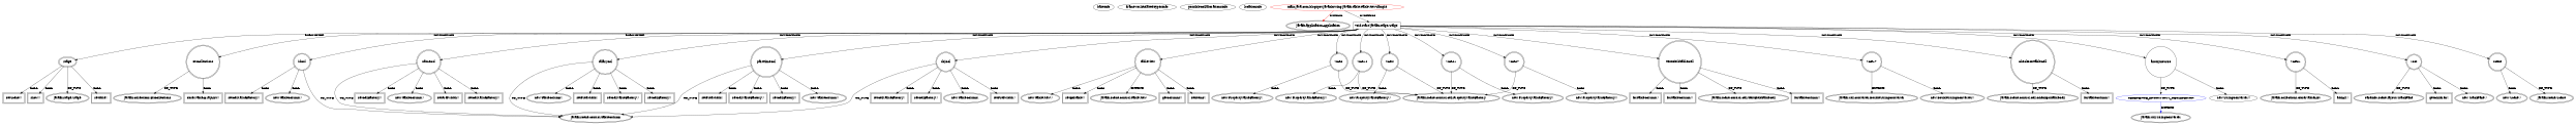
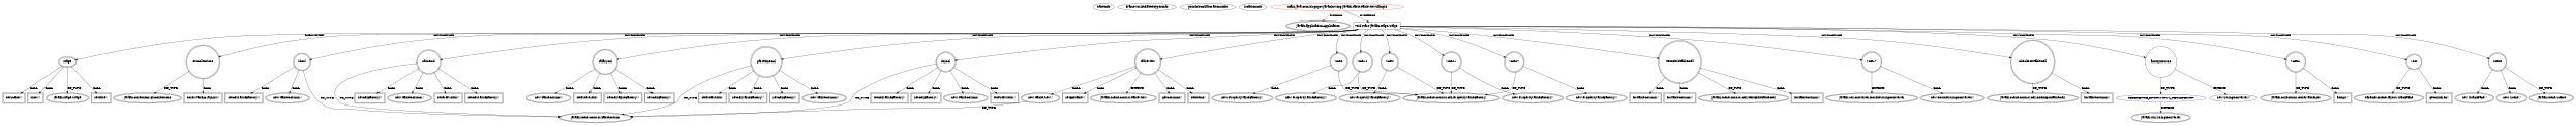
  digraph {
    node [isFrameworkType=true vertexType=INSIDE_CALL peripheries=2]
    baseInfo [category=extension_graph graphId=3991 isAnonymous=false possibleRelation=true isFrameworkType="" vertexType="" peripheries=""]
    frameworkRelatedTypesInfo [0="javafx.application.Application" isFrameworkType="" vertexType="" peripheries=""]
    possibleCollaborationsInfo [0="3991~OVERRIDING_METHOD_DECLARATION-INSTANTIATION-~javafx.application.Application ~javafx.util.StringConverter ~false~true" isFrameworkType="" vertexType="" peripheries=""]
    locationInfo [contextSignature=TableViewSample filePath="/ranganathankm-blog/blog-master/javafx-sample-tableview/src/main/java/com/blogspot/javanbswing/javafx/table/TableViewSample.java" graphId=3991 projectName="ranganathankm-blog" isFrameworkType="" vertexType="" peripheries=""]
    n5 [color=red isFrameworkType=false label="main.java.com.blogspot.javanbswing.javafx.table.TableViewSample" vertexType=ROOT_CLIENT_CLASS_DECLARATION peripheries=""]
    n6 [label="javafx.application.Application" vertexType=FRAMEWORK_CLASS_TYPE]
    n7 [isFrameworkType=false label="void start(javafx.stage.Stage)" shape=box vertexType=OVERRIDING_METHOD_DECLARATION peripheries=""]
    n8 [label=stage vertexType=PARAMETER_DECLARATION]
    n9 [label=FXCollections shape=circle vertexType=VARIABLE_EXPRESION]
    n10 [label=tableView shape=circle vertexType=VARIABLE_EXPRESION]
    n11 [label=idCol shape=circle vertexType=VARIABLE_EXPRESION]
    n12 [label=VAR4 shape=circle vertexType=VARIABLE_EXPRESION]
    n13 [label=nameCol shape=circle vertexType=VARIABLE_EXPRESION]
    n14 [label=VAR8 shape=circle vertexType=VARIABLE_EXPRESION]
    n15 [label=TextFieldTableCell shape=circle vertexType=VARIABLE_EXPRESION]
    n16 [label=salaryCol shape=circle vertexType=VARIABLE_EXPRESION]
    n17 [label=VAR14 shape=circle vertexType=VARIABLE_EXPRESION]
    n18 [label=VAR17 shape=circle vertexType=VARIABLE_EXPRESION]
    n19 [label=partTimeCol shape=circle vertexType=VARIABLE_EXPRESION]
    n20 [label=VAR21 shape=circle vertexType=VARIABLE_EXPRESION]
    n21 [label=CheckBoxTableCell shape=circle vertexType=VARIABLE_EXPRESION]
    n22 [label=dojCol shape=circle vertexType=VARIABLE_EXPRESION]
    n23 [label=VAR27 shape=circle vertexType=VARIABLE_EXPRESION]
    n24 [isFrameworkType=false label=anonymous30 shape=circle vertexType=VARIABLE_EXPRESION peripheries=""]
    n25 [label=VAR31 shape=circle vertexType=VARIABLE_EXPRESION]
    n26 [label=root shape=circle vertexType=VARIABLE_EXPRESION]
    n27 [label=scene shape=circle vertexType=VARIABLE_EXPRESION]
    n28 [label="javafx.stage.Stage" vertexType=FRAMEWORK_CLASS_TYPE]
    n29 [label="setTitle()" shape=box]
    n30 [label="setScene()" shape=box]
    n31 [label="show()" shape=box]
    n32 [label="javafx.collections.FXCollections" vertexType=FRAMEWORK_CLASS_TYPE]
    n33 [label="observableArrayList()" shape=box]
    n34 [label="javafx.scene.control.TableView" vertexType=FRAMEWORK_CLASS_TYPE]
    n35 [label="new TableView()" vertexType=CONSTRUCTOR_CALL]
    n36 [label="getColumns()" shape=box]
    n37 [label="setItems()" shape=box]
    n38 [label="setEditable()" shape=box]
    n39 [label="javafx.scene.control.TableColumn" vertexType=FRAMEWORK_CLASS_TYPE]
    n40 [label="new TableColumn()" vertexType=CONSTRUCTOR_CALL]
    n41 [label="setCellValueFactory()" shape=box]
    n42 [label="javafx.scene.control.cell.PropertyValueFactory" vertexType=FRAMEWORK_CLASS_TYPE]
    n43 [label="new PropertyValueFactory()" vertexType=CONSTRUCTOR_CALL]
    n44 [label="new TableColumn()" vertexType=CONSTRUCTOR_CALL]
    n45 [label="setPrefWidth()" shape=box]
    n46 [label="setCellValueFactory()" shape=box]
    n47 [label="setCellFactory()" shape=box]
    n48 [label="new PropertyValueFactory()" vertexType=CONSTRUCTOR_CALL]
    n49 [label="javafx.scene.control.cell.TextFieldTableCell" vertexType=FRAMEWORK_CLASS_TYPE]
    n50 [label="forTableColumn()" shape=box]
    n51 [label="forTableColumn()" shape=box]
    n52 [label="forTableColumn()" shape=box]
    n53 [label="new TableColumn()" vertexType=CONSTRUCTOR_CALL]
    n54 [label="setPrefWidth()" shape=box]
    n55 [label="setCellValueFactory()" shape=box]
    n56 [label="setCellFactory()" shape=box]
    n57 [label="new PropertyValueFactory()" vertexType=CONSTRUCTOR_CALL]
    n58 [label="javafx.util.converter.DoubleStringConverter" vertexType=FRAMEWORK_CLASS_TYPE]
    n59 [label="new DoubleStringConverter()" vertexType=CONSTRUCTOR_CALL]
    n60 [label="new TableColumn()" vertexType=CONSTRUCTOR_CALL]
    n61 [label="setPrefWidth()" shape=box]
    n62 [label="setCellValueFactory()" shape=box]
    n63 [label="setCellFactory()" shape=box]
    n64 [label="new PropertyValueFactory()" vertexType=CONSTRUCTOR_CALL]
    n65 [label="javafx.scene.control.cell.CheckBoxTableCell" vertexType=FRAMEWORK_CLASS_TYPE]
    n66 [label="forTableColumn()" shape=box]
    n67 [label="new TableColumn()" vertexType=CONSTRUCTOR_CALL]
    n68 [label="setPrefWidth()" shape=box]
    n69 [label="setCellValueFactory()" shape=box]
    n70 [label="setCellFactory()" shape=box]
    n71 [label="new PropertyValueFactory()" vertexType=CONSTRUCTOR_CALL]
    n72 [color=blue isFrameworkType=false label=REFERENCE_ANONYMOUS_DECLARATION vertexType=REFERENCE_ANONYMOUS_DECLARATION peripheries=""]
    n73 [isFrameworkType=false label="new StringConverter()" vertexType=CONSTRUCTOR_CALL peripheries=""]
    n74 [label="javafx.collections.ObservableList" vertexType=FRAMEWORK_INTERFACE_TYPE]
    n75 [label="addAll()" shape=box]
    n76 [label="baseInfo.scene.layout.StackPane" vertexType=FRAMEWORK_CLASS_TYPE]
    n77 [label="new StackPane()" vertexType=CONSTRUCTOR_CALL]
    n78 [label="getChildren()" shape=box]
    n79 [label="javafx.scene.Scene" vertexType=FRAMEWORK_CLASS_TYPE]
    n80 [label="new Scene()" vertexType=CONSTRUCTOR_CALL]
    n81 [label="javafx.util.StringConverter" vertexType=FRAMEWORK_CLASS_TYPE]
    n5 -> n6 [color=red label=EXTEND]
    n5 -> n7 [label=OVERRIDE]
    n7 -> n8 [label=PARAMETER]
    n7 -> n9 [label=INSTANTIATE]
    n7 -> n10 [label=INSTANTIATE]
-   n7 -> n11 [label=PARAMETER]
+   n7 -> n11 [label=INSTANTIATE]
    n7 -> n12 [label=INSTANTIATE]
    n7 -> n13 [label=INSTANTIATE]
    n7 -> n14 [label=INSTANTIATE]
    n7 -> n15 [label=INSTANTIATE]
    n7 -> n16 [label=INSTANTIATE]
    n7 -> n17 [label=INSTANTIATE]
    n7 -> n18 [label=INSTANTIATE]
    n7 -> n19 [label=INSTANTIATE]
    n7 -> n20 [label=INSTANTIATE]
    n7 -> n21 [label=INSTANTIATE]
    n7 -> n22 [label=INSTANTIATE]
    n7 -> n23 [label=INSTANTIATE]
    n7 -> n24 [label=INSTANTIATE]
    n7 -> n25 [label=INSTANTIATE]
    n7 -> n26 [label=INSTANTIATE]
    n7 -> n27 [label=INSTANTIATE]
    n8 -> n28 [label=OF_TYPE]
    n8 -> n29 [label=CALL]
    n8 -> n30 [label=CALL]
    n8 -> n31 [label=CALL]
    n9 -> n32 [label=OF_TYPE]
    n9 -> n33 [label=CALL]
    n10 -> n34 [label=EXTEND]
    n10 -> n35 [label=CALL]
    n10 -> n36 [label=CALL]
    n10 -> n37 [label=CALL]
    n10 -> n38 [label=CALL]
    n11 -> n39 [label=OF_TYPE]
    n11 -> n40 [label=CALL]
    n11 -> n41 [label=CALL]
    n12 -> n42 [label=OF_TYPE]
    n12 -> n43 [label=CALL]
    n13 -> n39 [label=OF_TYPE]
    n13 -> n44 [label=CALL]
    n13 -> n45 [label=CALL]
    n13 -> n46 [label=CALL]
    n13 -> n47 [label=CALL]
    n14 -> n42 [label=OF_TYPE]
    n14 -> n48 [label=CALL]
    n15 -> n49 [label=OF_TYPE]
    n15 -> n50 [label=CALL]
    n15 -> n51 [label=CALL]
    n15 -> n52 [label=CALL]
-   n16 -> n39 [label=OF_TYPE]
+   n35 -> n39 [label=OF_TYPE]
    n16 -> n53 [label=CALL]
    n16 -> n54 [label=CALL]
    n16 -> n55 [label=CALL]
    n16 -> n56 [label=CALL]
    n17 -> n42 [label=OF_TYPE]
    n17 -> n57 [label=CALL]
    n18 -> n58 [label=EXTEND]
    n18 -> n59 [label=CALL]
    n19 -> n39 [label=OF_TYPE]
    n19 -> n60 [label=CALL]
    n19 -> n61 [label=CALL]
    n19 -> n62 [label=CALL]
    n19 -> n63 [label=CALL]
    n20 -> n42 [label=OF_TYPE]
    n20 -> n64 [label=CALL]
    n21 -> n65 [label=OF_TYPE]
    n21 -> n66 [label=CALL]
    n22 -> n39 [label=OF_TYPE]
    n22 -> n67 [label=CALL]
    n22 -> n68 [label=CALL]
    n22 -> n69 [label=CALL]
    n22 -> n70 [label=CALL]
    n23 -> n42 [label=OF_TYPE]
    n23 -> n71 [label=CALL]
    n24 -> n72 [label=OF_TYPE]
-   n24 -> n73 [label=CALL]
+   n24 -> n73 [label=EXTEND]
    n25 -> n74 [label=OF_TYPE]
    n25 -> n75 [label=CALL]
    n26 -> n76 [label=OF_TYPE]
-   n26 -> n77 [label=CALL]
+   n27 -> n77 [label=CALL]
    n26 -> n78 [label=CALL]
    n27 -> n79 [label=OF_TYPE]
    n27 -> n80 [label=CALL]
    n72 -> n81 [color=blue label=EXTEND]
  }
